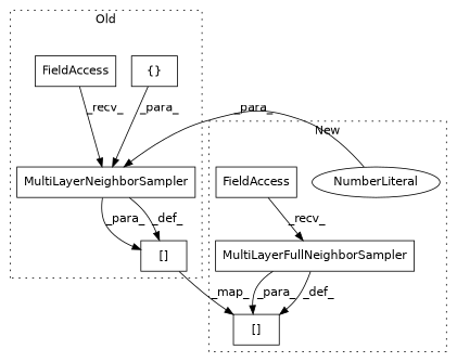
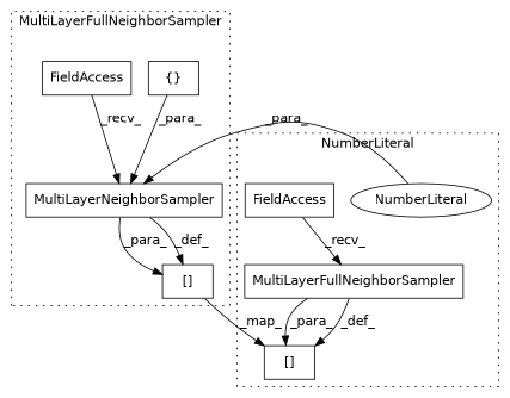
  digraph {
    fontname="DejaVu Sans"
    node [a=32 fontname="DejaVu Sans" l="2,1" s=1982 shape=box]
    edge [fontname="DejaVu Sans"]
    n1 [a=4 l="1,1" label="{}" s="2030,2035"]
    n2 [l="26,1" label=MultiLayerNeighborSampler s="1995,2036"]
    n3 [a=22 l=12 label=FieldAccess]
    n4 [a=2 label="[]" s="2568,2582"]
    n5 [l="30,1" label=MultiLayerFullNeighborSampler s="1998,2029"]
    n6 [a=34 l=1 label=NumberLiteral s=2028 shape=ellipse]
    n7 [a=22 l=15 label=FieldAccess]
    n8 [a=2 label="[]" s="2564,2578"]
    subgraph cluster_1 {
-     label=Old
+     label=MultiLayerFullNeighborSampler
      style=dotted
      n1
      n2
      n3
      n4
    }
    subgraph cluster_2 {
-     label=New
+     label=NumberLiteral
      style=dotted
      n5
      n6
      n7
      n8
    }
    n1 -> n2 [label=_para_]
    n2 -> n4 [label=_para_]
    n2 -> n4 [label=_def_]
    n3 -> n2 [label=_recv_]
    n4 -> n8 [label=_map_]
    n5 -> n8 [label=_para_]
    n5 -> n8 [label=_def_]
    n6 -> n2 [label=_para_]
    n7 -> n5 [label=_recv_]
  }
